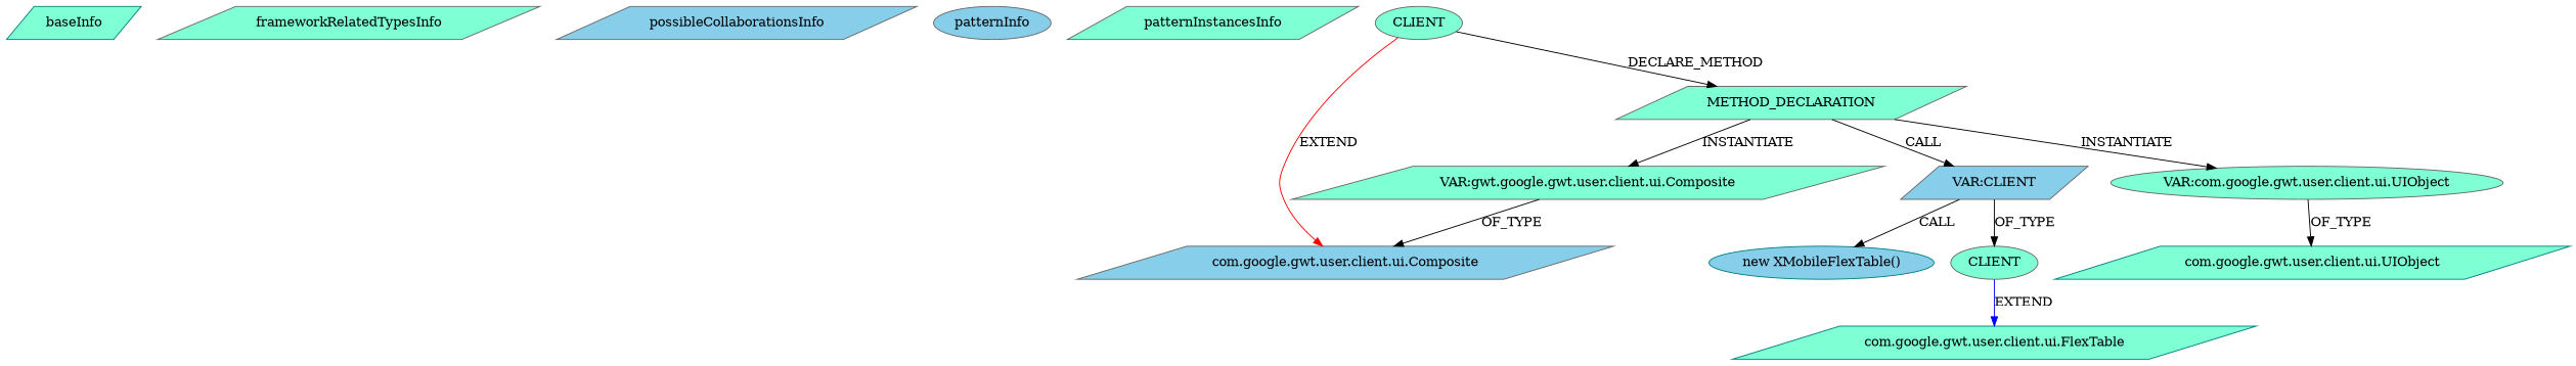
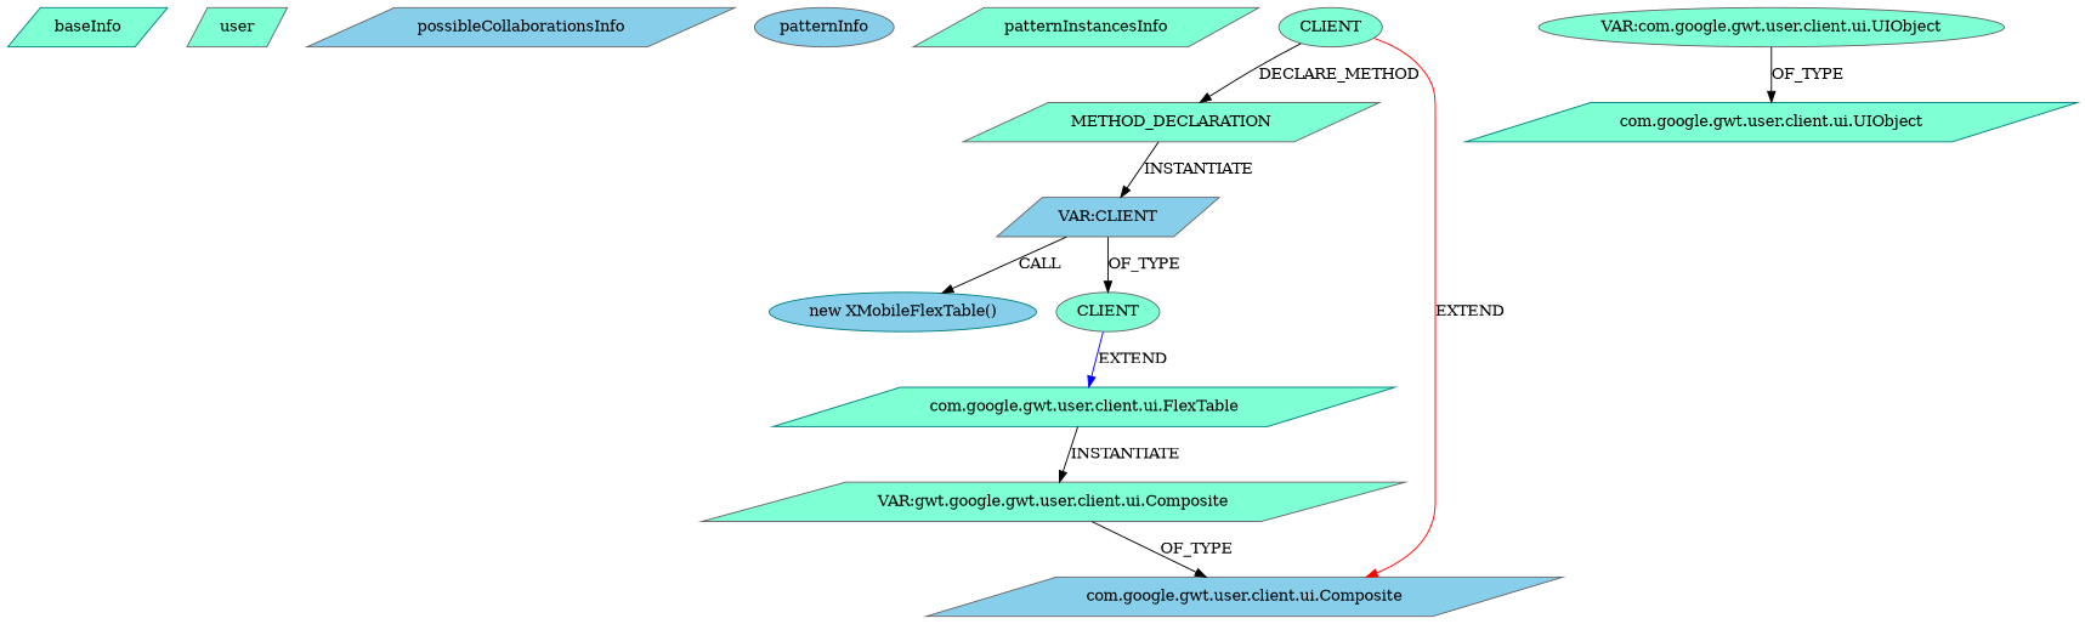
  digraph {
    fontname="DejaVu Serif"
    node [color=gray40 fillcolor=aquamarine fontname="DejaVu Serif" shape=parallelogram style=filled isFrameworkType=false]
    edge [fontname="DejaVu Serif"]
    baseInfo [category=pattern color=teal graphId=1970 isAnonymous=false possibleRelation=true isFrameworkType=""]
-   frameworkRelatedTypesInfo [0="com.google.gwt.user.client.ui.Composite" isFrameworkType=""]
+   frameworkRelatedTypesInfo [0="com.google.gwt.user.client.ui.Composite" label=user isFrameworkType=""]
    possibleCollaborationsInfo [0="1970~INSTANTIATION-CLIENT_METHOD_DECLARATION-~com.google.gwt.user.client.ui.Composite ~com.google.gwt.user.client.ui.FlexTable ~false~false" fillcolor=skyblue isFrameworkType=""]
    patternInfo [fillcolor=skyblue frequency=2.0 patternRootClient=0 shape=ellipse isFrameworkType=""]
    patternInstancesInfo [0="nextinterfaces-next~/nextinterfaces-next/next-master/src/next/i/view/XNavigationView.java~XNavigationView~4196" 1="nextinterfaces-next~/nextinterfaces-next/next-master/src/next/i/view/XTab.java~XTab~4182" isFrameworkType=""]
    n6 [color=teal fillcolor=skyblue label="new XMobileFlexTable()" shape=ellipse vertexType=CONSTRUCTOR_CALL]
    n7 [fillcolor=skyblue label="VAR:CLIENT" vertexType=VARIABLE_EXPRESION]
    n8 [label=CLIENT shape=ellipse vertexType=REFERENCE_CLIENT_CLASS_DECLARATION]
    n9 [color=teal label="com.google.gwt.user.client.ui.FlexTable" vertexType=FRAMEWORK_CLASS_TYPE]
    n10 [label=METHOD_DECLARATION vertexType=CLIENT_METHOD_DECLARATION]
    n11 [label="VAR:gwt.google.gwt.user.client.ui.Composite" vertexType=VARIABLE_EXPRESION]
    n12 [label="VAR:com.google.gwt.user.client.ui.UIObject" shape=ellipse vertexType=VARIABLE_EXPRESION]
    n13 [fillcolor=skyblue label="com.google.gwt.user.client.ui.Composite" vertexType=FRAMEWORK_CLASS_TYPE]
    n14 [color=teal label="com.google.gwt.user.client.ui.UIObject" vertexType=FRAMEWORK_CLASS_TYPE]
    n15 [label=CLIENT shape=ellipse vertexType=ROOT_CLIENT_CLASS_DECLARATION]
    n7 -> n6 [label=CALL]
    n7 -> n8 [label=OF_TYPE]
    n8 -> n9 [color=blue label=EXTEND]
-   n10 -> n7 [label=CALL]
-   n10 -> n11 [label=INSTANTIATE]
-   n10 -> n12 [label=INSTANTIATE]
+   n10 -> n7 [label=INSTANTIATE]
+   n9 -> n11 [label=INSTANTIATE]
    n11 -> n13 [label=OF_TYPE]
    n12 -> n14 [label=OF_TYPE]
    n15 -> n10 [label=DECLARE_METHOD]
    n15 -> n13 [color=red label=EXTEND]
  }
